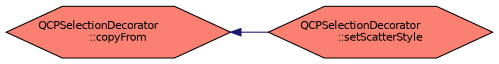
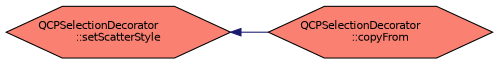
  digraph {
    rankdir=LR
    node [color=black fillcolor=salmon fontname=Helvetica fontsize=10 shape=hexagon style=filled]
    n1 [fontcolor=black height=0.2 label="QCPSelectionDecorator\l::setScatterStyle" width=0.4]
    n2 [height=0.2 label="QCPSelectionDecorator\l::copyFrom" width=0.4]
-   n2 -> n1 [color=midnightblue dir=back fontname=Helvetica fontsize=10 labelfontname=Helvetica labelfontsize=10 style=solid]
+   n1 -> n2 [color=midnightblue dir=back fontname=Helvetica fontsize=10 labelfontname=Helvetica labelfontsize=10 style=solid]
  }
